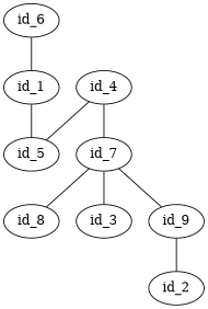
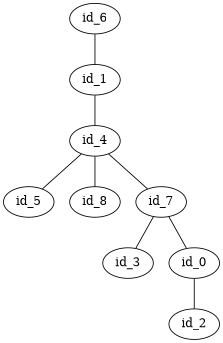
  graph {
    id_6
    id_1
    id_4
    id_5
    id_8
    id_7
    id_3
-   id_9
+   id_9 [label=id_0]
    id_2
    id_6 -- id_1
-   id_1 -- id_5
+   id_1 -- id_4
    id_4 -- id_5
-   id_7 -- id_8
+   id_4 -- id_8
    id_4 -- id_7
    id_7 -- id_3
    id_7 -- id_9
    id_9 -- id_2
  }
